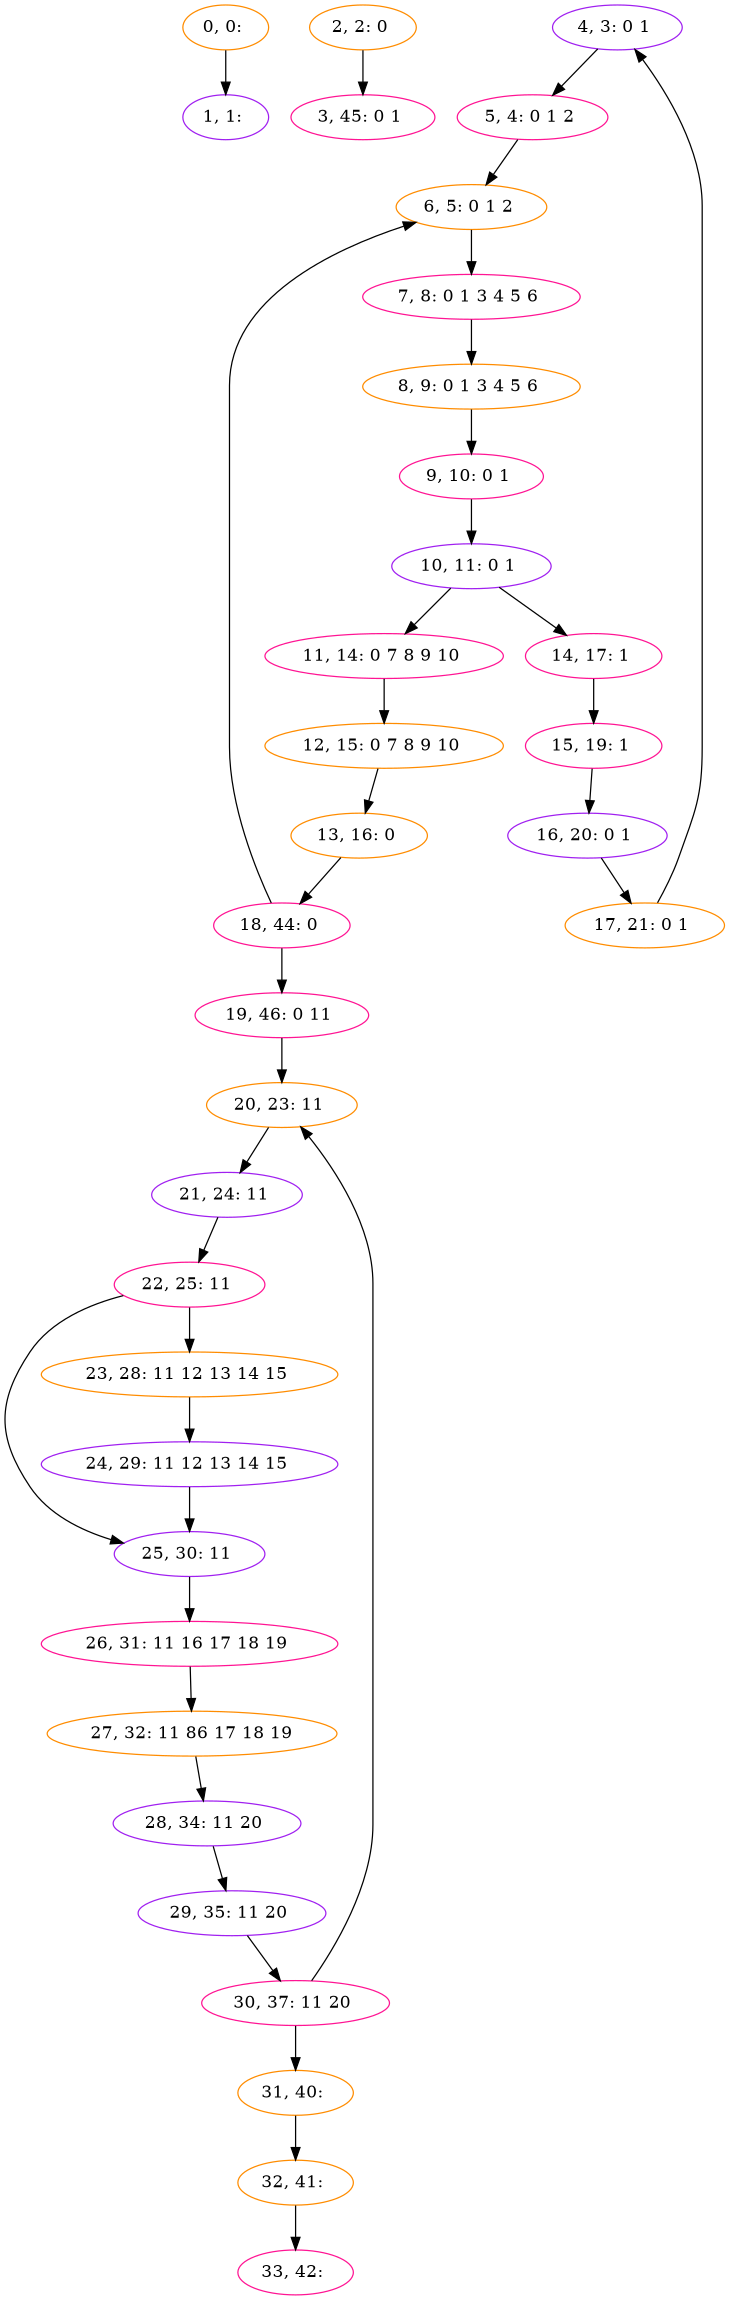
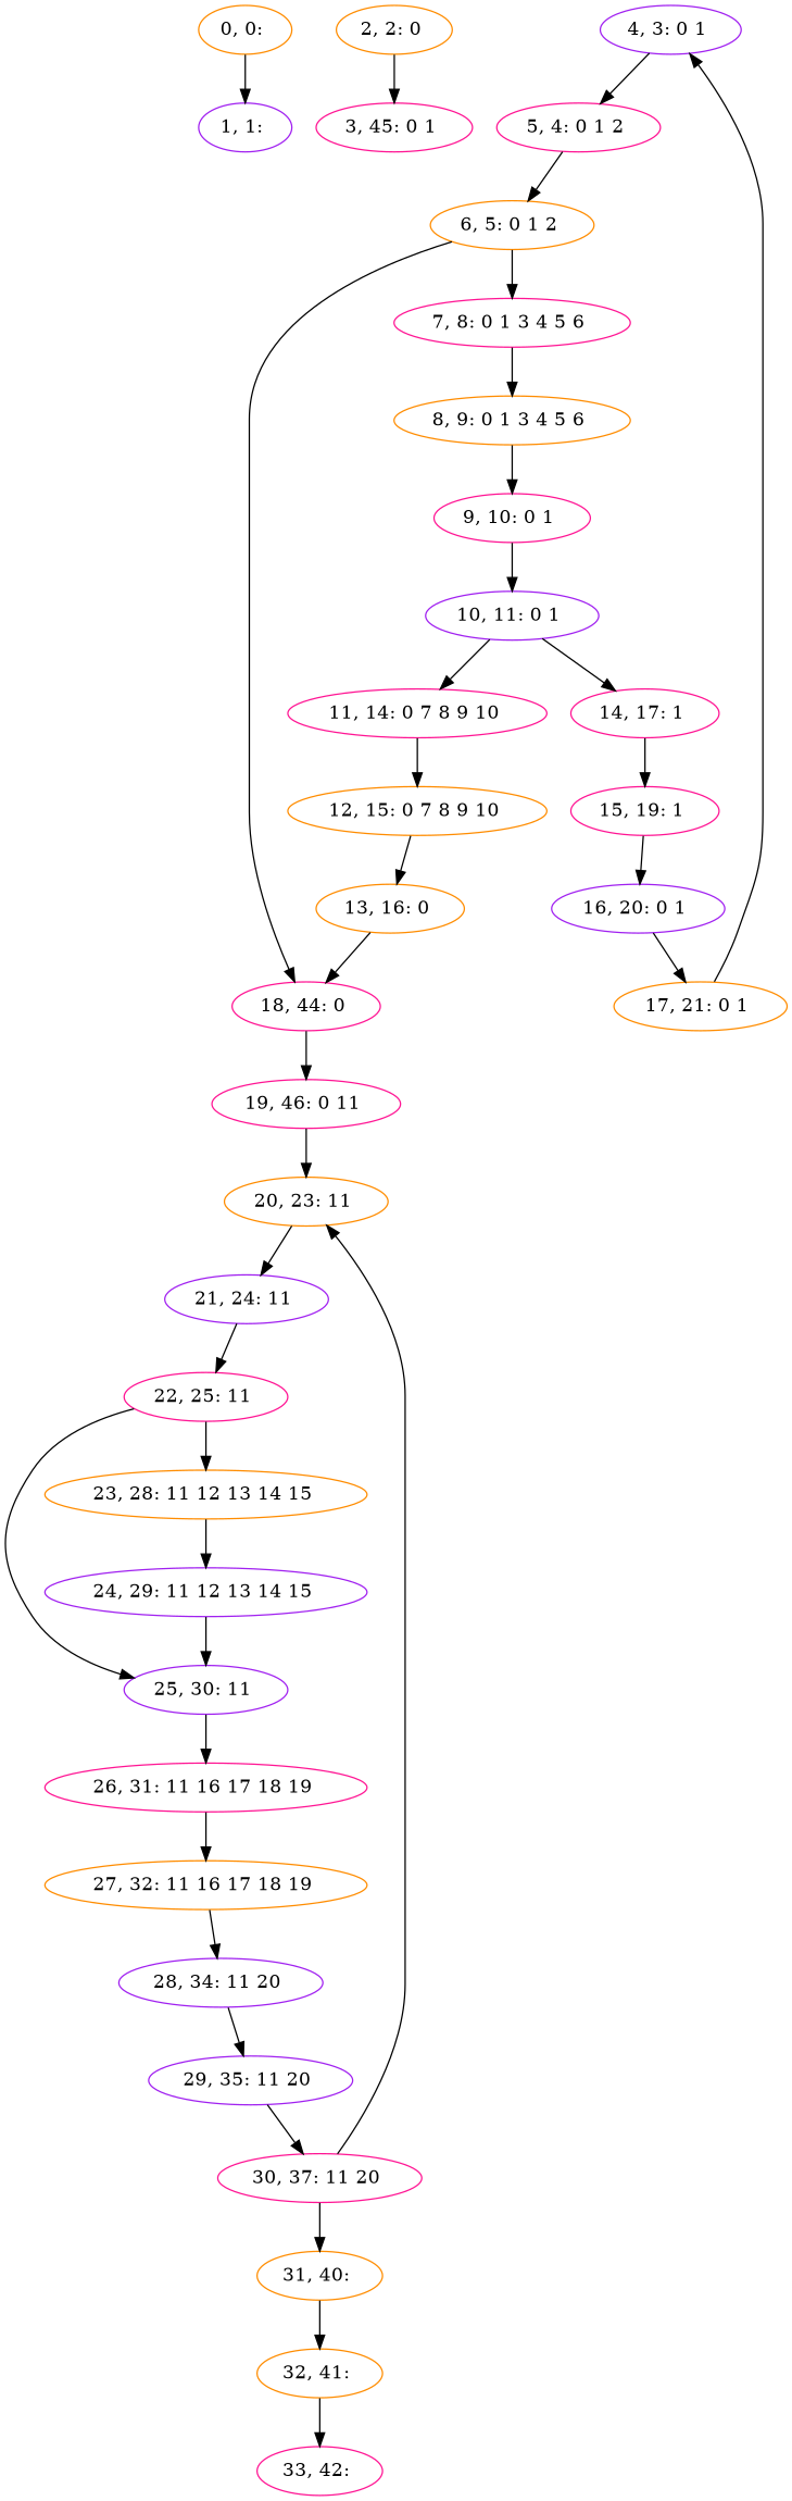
  digraph {
    node [color=deeppink]
    n1 [color=darkorange label="0, 0: "]
    n2 [color=purple label="1, 1: "]
    n3 [color=darkorange label="2, 2: 0 "]
    n4 [label="3, 45: 0 1 "]
    n5 [color=purple label="4, 3: 0 1 "]
    n6 [label="5, 4: 0 1 2 "]
    n7 [color=darkorange label="6, 5: 0 1 2 "]
    n8 [label="7, 8: 0 1 3 4 5 6 "]
    n9 [label="18, 44: 0 "]
    n10 [color=darkorange label="8, 9: 0 1 3 4 5 6 "]
    n11 [label="19, 46: 0 11 "]
    n12 [label="9, 10: 0 1 "]
    n13 [color=purple label="10, 11: 0 1 "]
    n14 [label="11, 14: 0 7 8 9 10 "]
    n15 [label="14, 17: 1 "]
    n16 [color=darkorange label="12, 15: 0 7 8 9 10 "]
    n17 [label="15, 19: 1 "]
    n18 [color=darkorange label="13, 16: 0 "]
    n19 [color=purple label="16, 20: 0 1 "]
    n20 [color=darkorange label="17, 21: 0 1 "]
    n21 [color=darkorange label="20, 23: 11 "]
    n22 [color=purple label="21, 24: 11 "]
    n23 [label="22, 25: 11 "]
    n24 [color=darkorange label="23, 28: 11 12 13 14 15 "]
    n25 [color=purple label="25, 30: 11 "]
    n26 [color=purple label="24, 29: 11 12 13 14 15 "]
    n27 [label="26, 31: 11 16 17 18 19 "]
-   n28 [color=darkorange label="27, 32: 11 86 17 18 19"]
+   n28 [color=darkorange label="27, 32: 11 16 17 18 19 "]
    n29 [color=purple label="28, 34: 11 20 "]
    n30 [color=purple label="29, 35: 11 20 "]
    n31 [label="30, 37: 11 20 "]
    n32 [color=darkorange label="31, 40: "]
    n33 [color=darkorange label="32, 41: "]
    n34 [label="33, 42: "]
    n1 -> n2
    n3 -> n4
    n5 -> n6
    n6 -> n7
    n7 -> n8
-   n9 -> n7
+   n7 -> n9
    n8 -> n10
    n9 -> n11
    n10 -> n12
    n11 -> n21
    n12 -> n13
    n13 -> n14
    n13 -> n15
    n14 -> n16
    n15 -> n17
    n16 -> n18
    n17 -> n19
    n18 -> n9
    n19 -> n20
    n20 -> n5
    n21 -> n22
    n22 -> n23
    n23 -> n24
    n23 -> n25
    n24 -> n26
    n25 -> n27
    n26 -> n25
    n27 -> n28
    n28 -> n29
    n29 -> n30
    n30 -> n31
    n31 -> n21
    n31 -> n32
    n32 -> n33
    n33 -> n34
  }
